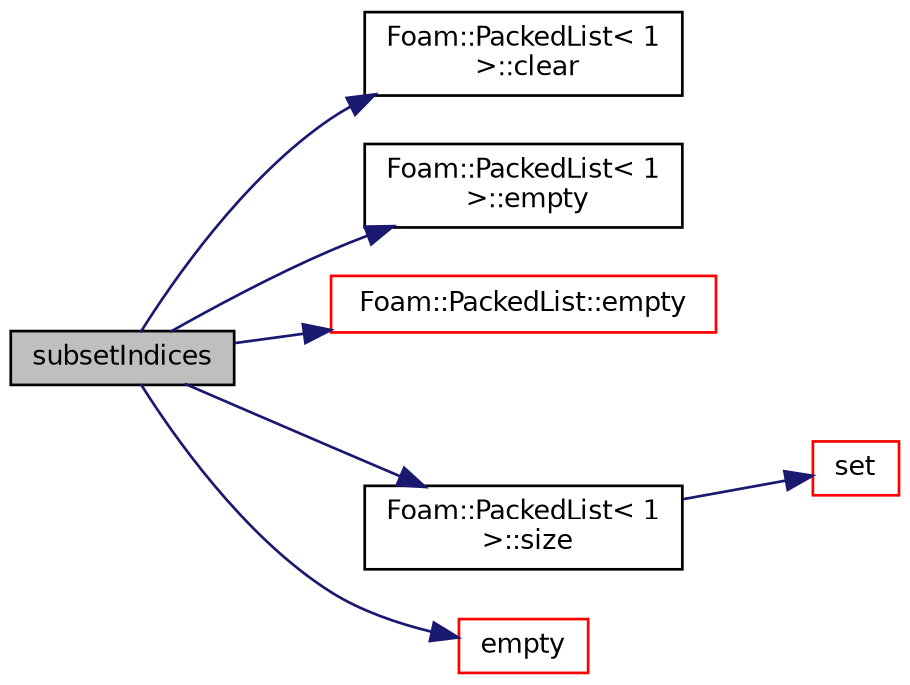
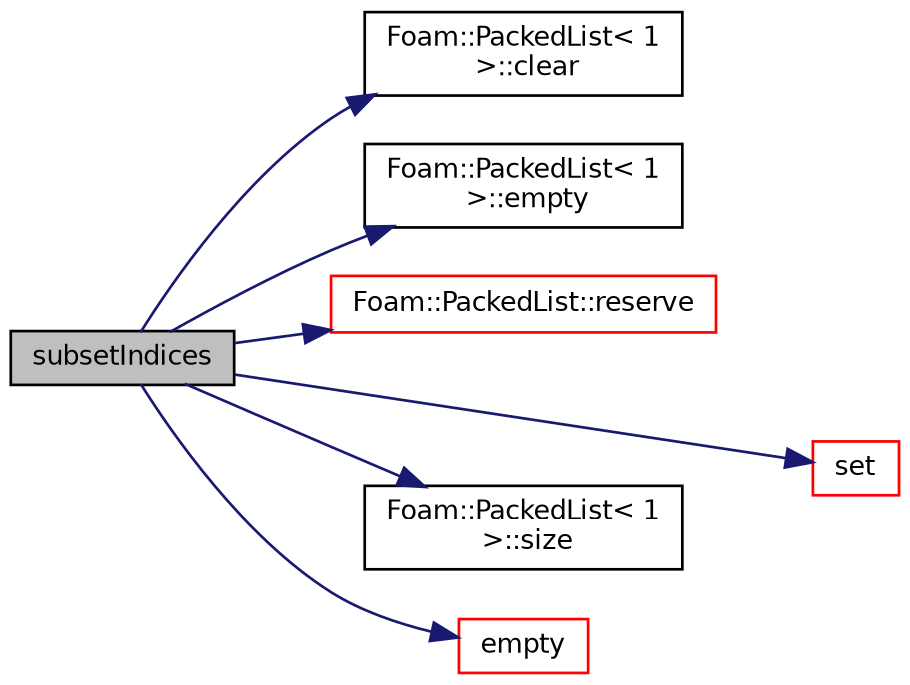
  digraph {
    rankdir=LR
    node [color=black fontname=Helvetica fontsize=10 shape=record]
    edge [color=midnightblue fontname=Helvetica fontsize=10 labelfontname=Helvetica labelfontsize=10 style=solid]
    n1 [fillcolor=grey75 fontcolor=black height=0.2 label=subsetIndices style=filled width=0.4]
    n2 [height=0.2 label="Foam::PackedList\< 1\l \>::clear" width=0.4]
    n3 [height=0.2 label="Foam::PackedList\< 1\l \>::empty" width=0.4]
-   n4 [color=red height=0.2 label="Foam::PackedList::empty" width=0.4]
+   n4 [color=red height=0.2 label="Foam::PackedList::reserve" width=0.4]
    n5 [color=red height=0.2 label=set width=0.4]
    n6 [height=0.2 label="Foam::PackedList\< 1\l \>::size" width=0.4]
    n7 [color=red height=0.2 label=empty width=0.4]
    n1 -> n2
    n1 -> n3
    n1 -> n4
-   n6 -> n5
+   n1 -> n5
    n1 -> n6
    n1 -> n7
  }
